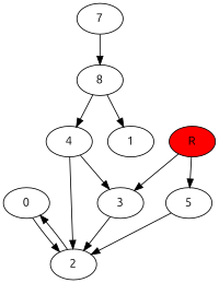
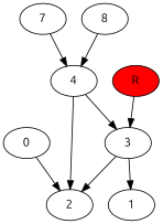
  digraph {
    fontname=Ubuntu
    node [fontname=Ubuntu]
    edge [fontname=Ubuntu]
    n1 [label=0]
    2
    3
    7
    8
    4
-   5
    1
    R [fillcolor="#ff0000" style=filled]
    n1 -> 2
-   2 -> n1
    3 -> 2
-   7 -> 8
+   7 -> 4
    8 -> 4
-   8 -> 1
+   3 -> 1
    4 -> 2
    4 -> 3
-   5 -> 2
    R -> 3
-   R -> 5
  }
